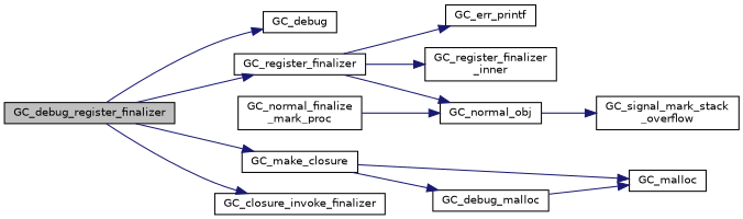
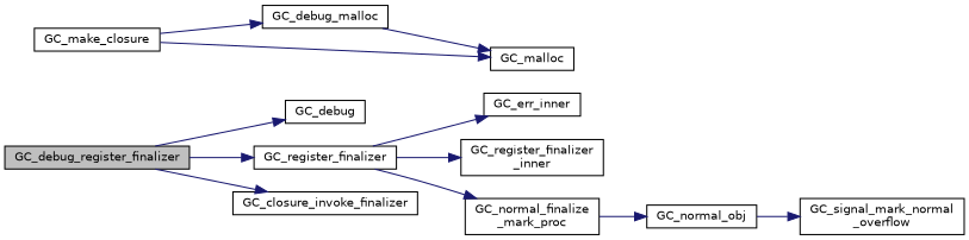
  digraph {
    rankdir=LR
    node [color=black fillcolor=white fontname=Helvetica fontsize=10 shape=record style=filled]
    edge [color=midnightblue fontname=Helvetica fontsize=10 labelfontname=Helvetica labelfontsize=10 style=solid]
    n1 [fillcolor=grey75 fontcolor=black height=0.2 label=GC_debug_register_finalizer width=0.4]
    n2 [height=0.2 label=GC_debug width=0.4]
    n3 [height=0.2 label=GC_register_finalizer width=0.4]
    n4 [height=0.2 label=GC_make_closure width=0.4]
    n5 [height=0.2 label=GC_closure_invoke_finalizer width=0.4]
-   n6 [height=0.2 label=GC_err_printf width=0.4]
+   n6 [height=0.2 label=GC_err_inner width=0.4]
    n7 [height=0.2 label="GC_register_finalizer\l_inner" width=0.4]
    n8 [height=0.2 label="GC_normal_finalize\l_mark_proc" width=0.4]
    n9 [height=0.2 label=GC_debug_malloc width=0.4]
    n10 [height=0.2 label=GC_malloc width=0.4]
    n11 [height=0.2 label=GC_normal_obj width=0.4]
-   n12 [height=0.2 label="GC_signal_mark_stack\l_overflow" width=0.4]
+   n12 [height=0.2 label="GC_signal_mark_normal\l_overflow" width=0.4]
    n1 -> n2
    n1 -> n3
-   n1 -> n4
    n1 -> n5
    n3 -> n6
    n3 -> n7
-   n3 -> n11
+   n3 -> n8
    n4 -> n9
    n4 -> n10
    n8 -> n11
    n9 -> n10
    n11 -> n12
  }
